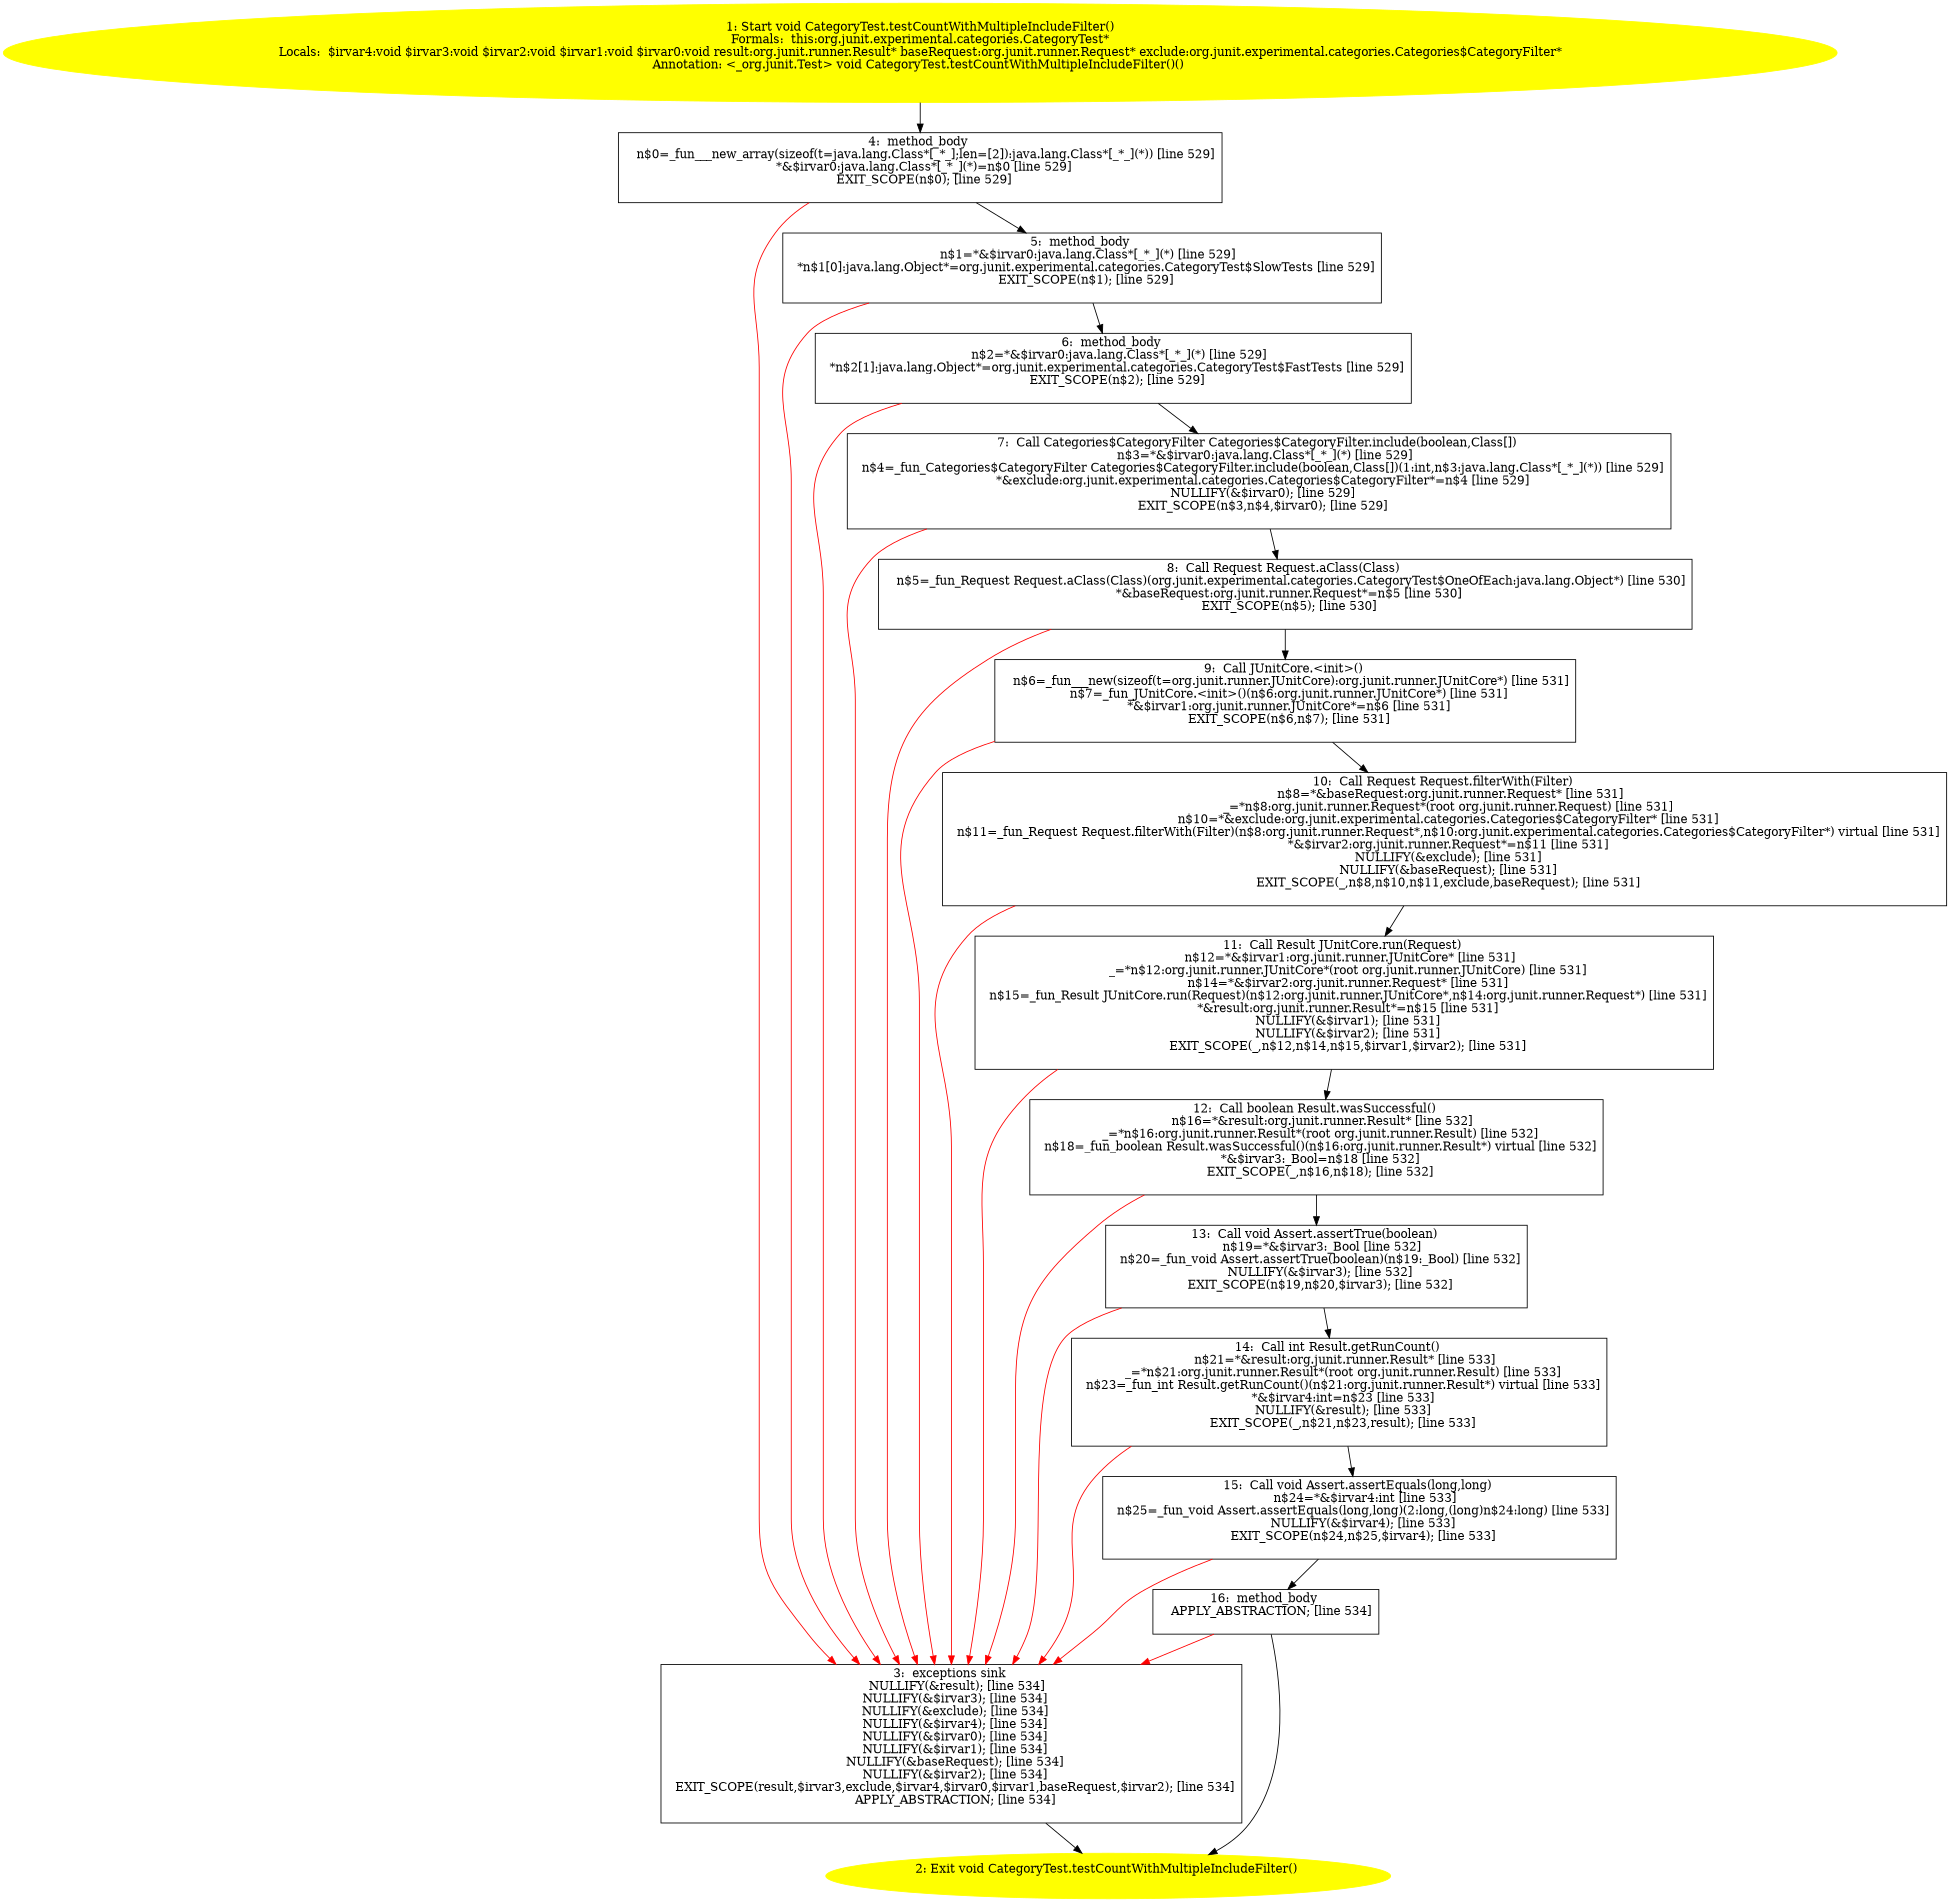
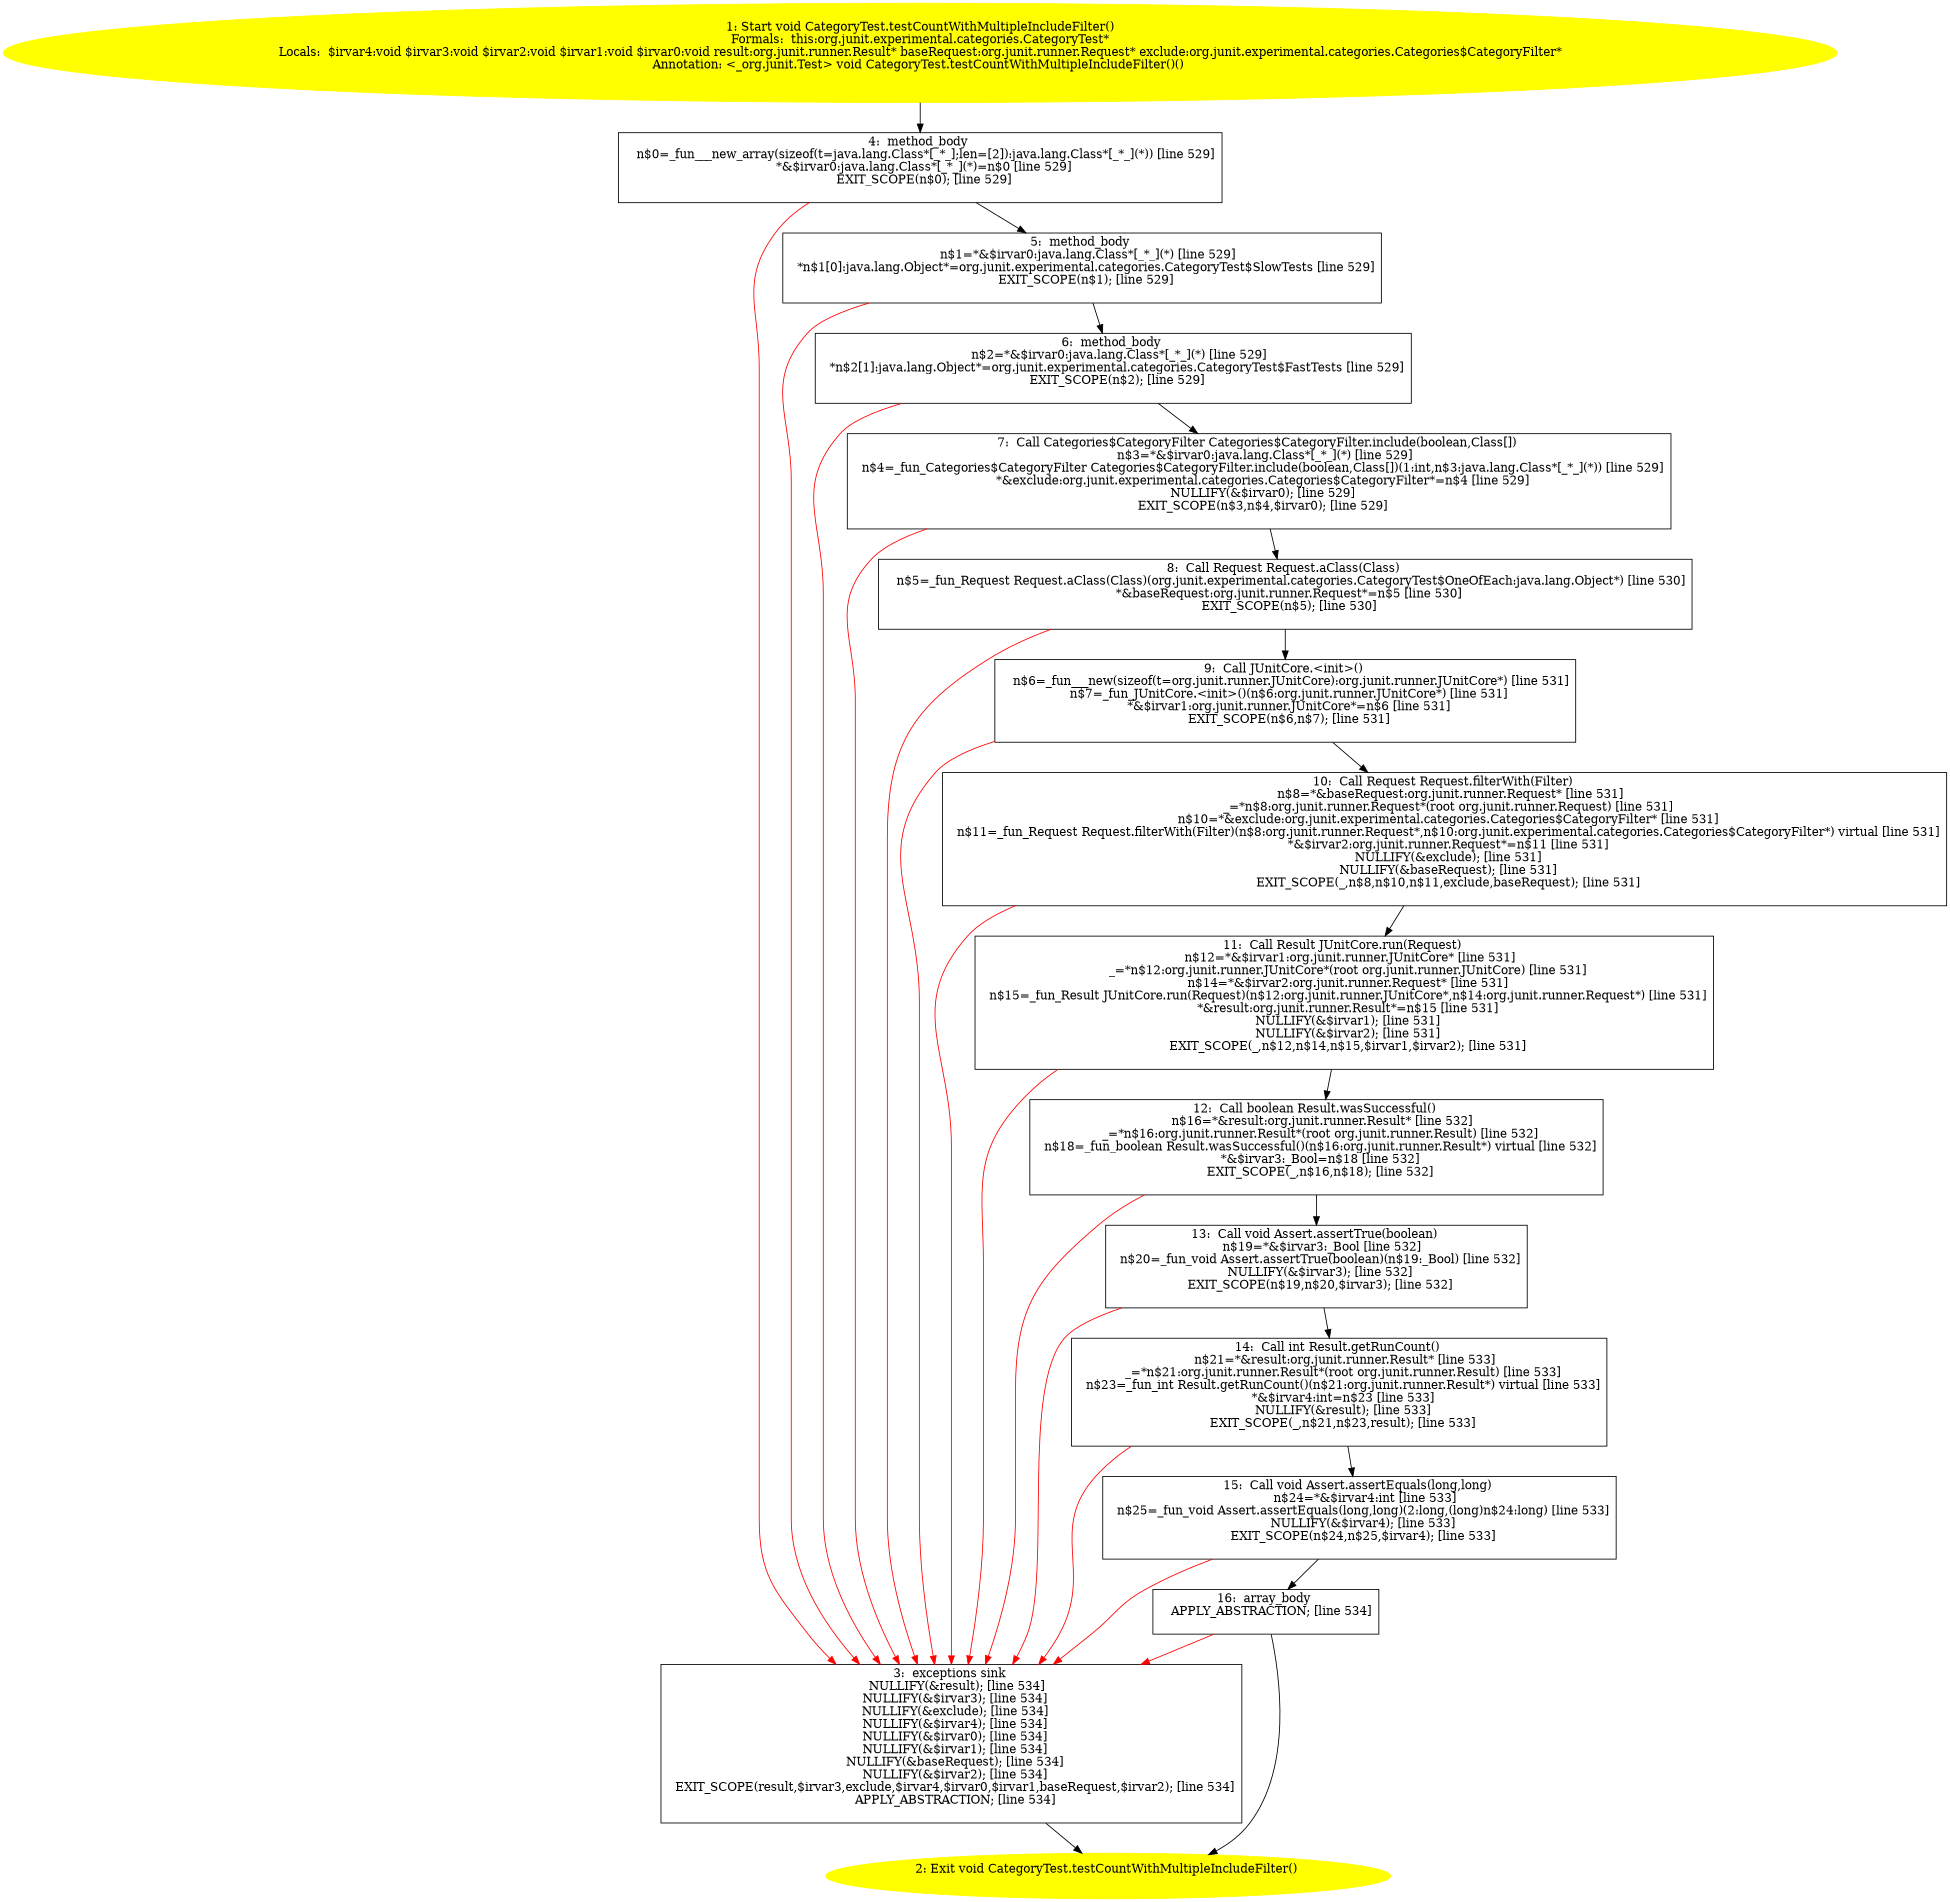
  digraph {
    node [shape=box]
    n1 [color=yellow label="1: Start void CategoryTest.testCountWithMultipleIncludeFilter()\nFormals:  this:org.junit.experimental.categories.CategoryTest*\nLocals:  $irvar4:void $irvar3:void $irvar2:void $irvar1:void $irvar0:void result:org.junit.runner.Result* baseRequest:org.junit.runner.Request* exclude:org.junit.experimental.categories.Categories$CategoryFilter*\nAnnotation: <_org.junit.Test> void CategoryTest.testCountWithMultipleIncludeFilter()() \n  " style=filled shape=""]
    n2 [label="4:  method_body \n   n$0=_fun___new_array(sizeof(t=java.lang.Class*[_*_];len=[2]):java.lang.Class*[_*_](*)) [line 529]\n  *&$irvar0:java.lang.Class*[_*_](*)=n$0 [line 529]\n  EXIT_SCOPE(n$0); [line 529]\n "]
    n3 [label="3:  exceptions sink \n   NULLIFY(&result); [line 534]\n  NULLIFY(&$irvar3); [line 534]\n  NULLIFY(&exclude); [line 534]\n  NULLIFY(&$irvar4); [line 534]\n  NULLIFY(&$irvar0); [line 534]\n  NULLIFY(&$irvar1); [line 534]\n  NULLIFY(&baseRequest); [line 534]\n  NULLIFY(&$irvar2); [line 534]\n  EXIT_SCOPE(result,$irvar3,exclude,$irvar4,$irvar0,$irvar1,baseRequest,$irvar2); [line 534]\n  APPLY_ABSTRACTION; [line 534]\n "]
    n4 [label="5:  method_body \n   n$1=*&$irvar0:java.lang.Class*[_*_](*) [line 529]\n  *n$1[0]:java.lang.Object*=org.junit.experimental.categories.CategoryTest$SlowTests [line 529]\n  EXIT_SCOPE(n$1); [line 529]\n "]
    n5 [color=yellow label="2: Exit void CategoryTest.testCountWithMultipleIncludeFilter() \n  " style=filled shape=""]
    n6 [label="6:  method_body \n   n$2=*&$irvar0:java.lang.Class*[_*_](*) [line 529]\n  *n$2[1]:java.lang.Object*=org.junit.experimental.categories.CategoryTest$FastTests [line 529]\n  EXIT_SCOPE(n$2); [line 529]\n "]
    n7 [label="7:  Call Categories$CategoryFilter Categories$CategoryFilter.include(boolean,Class[]) \n   n$3=*&$irvar0:java.lang.Class*[_*_](*) [line 529]\n  n$4=_fun_Categories$CategoryFilter Categories$CategoryFilter.include(boolean,Class[])(1:int,n$3:java.lang.Class*[_*_](*)) [line 529]\n  *&exclude:org.junit.experimental.categories.Categories$CategoryFilter*=n$4 [line 529]\n  NULLIFY(&$irvar0); [line 529]\n  EXIT_SCOPE(n$3,n$4,$irvar0); [line 529]\n "]
    n8 [label="8:  Call Request Request.aClass(Class) \n   n$5=_fun_Request Request.aClass(Class)(org.junit.experimental.categories.CategoryTest$OneOfEach:java.lang.Object*) [line 530]\n  *&baseRequest:org.junit.runner.Request*=n$5 [line 530]\n  EXIT_SCOPE(n$5); [line 530]\n "]
    n9 [label="9:  Call JUnitCore.<init>() \n   n$6=_fun___new(sizeof(t=org.junit.runner.JUnitCore):org.junit.runner.JUnitCore*) [line 531]\n  n$7=_fun_JUnitCore.<init>()(n$6:org.junit.runner.JUnitCore*) [line 531]\n  *&$irvar1:org.junit.runner.JUnitCore*=n$6 [line 531]\n  EXIT_SCOPE(n$6,n$7); [line 531]\n "]
    n10 [label="10:  Call Request Request.filterWith(Filter) \n   n$8=*&baseRequest:org.junit.runner.Request* [line 531]\n  _=*n$8:org.junit.runner.Request*(root org.junit.runner.Request) [line 531]\n  n$10=*&exclude:org.junit.experimental.categories.Categories$CategoryFilter* [line 531]\n  n$11=_fun_Request Request.filterWith(Filter)(n$8:org.junit.runner.Request*,n$10:org.junit.experimental.categories.Categories$CategoryFilter*) virtual [line 531]\n  *&$irvar2:org.junit.runner.Request*=n$11 [line 531]\n  NULLIFY(&exclude); [line 531]\n  NULLIFY(&baseRequest); [line 531]\n  EXIT_SCOPE(_,n$8,n$10,n$11,exclude,baseRequest); [line 531]\n "]
    n11 [label="11:  Call Result JUnitCore.run(Request) \n   n$12=*&$irvar1:org.junit.runner.JUnitCore* [line 531]\n  _=*n$12:org.junit.runner.JUnitCore*(root org.junit.runner.JUnitCore) [line 531]\n  n$14=*&$irvar2:org.junit.runner.Request* [line 531]\n  n$15=_fun_Result JUnitCore.run(Request)(n$12:org.junit.runner.JUnitCore*,n$14:org.junit.runner.Request*) [line 531]\n  *&result:org.junit.runner.Result*=n$15 [line 531]\n  NULLIFY(&$irvar1); [line 531]\n  NULLIFY(&$irvar2); [line 531]\n  EXIT_SCOPE(_,n$12,n$14,n$15,$irvar1,$irvar2); [line 531]\n "]
    n12 [label="12:  Call boolean Result.wasSuccessful() \n   n$16=*&result:org.junit.runner.Result* [line 532]\n  _=*n$16:org.junit.runner.Result*(root org.junit.runner.Result) [line 532]\n  n$18=_fun_boolean Result.wasSuccessful()(n$16:org.junit.runner.Result*) virtual [line 532]\n  *&$irvar3:_Bool=n$18 [line 532]\n  EXIT_SCOPE(_,n$16,n$18); [line 532]\n "]
    n13 [label="13:  Call void Assert.assertTrue(boolean) \n   n$19=*&$irvar3:_Bool [line 532]\n  n$20=_fun_void Assert.assertTrue(boolean)(n$19:_Bool) [line 532]\n  NULLIFY(&$irvar3); [line 532]\n  EXIT_SCOPE(n$19,n$20,$irvar3); [line 532]\n "]
    n14 [label="14:  Call int Result.getRunCount() \n   n$21=*&result:org.junit.runner.Result* [line 533]\n  _=*n$21:org.junit.runner.Result*(root org.junit.runner.Result) [line 533]\n  n$23=_fun_int Result.getRunCount()(n$21:org.junit.runner.Result*) virtual [line 533]\n  *&$irvar4:int=n$23 [line 533]\n  NULLIFY(&result); [line 533]\n  EXIT_SCOPE(_,n$21,n$23,result); [line 533]\n "]
    n15 [label="15:  Call void Assert.assertEquals(long,long) \n   n$24=*&$irvar4:int [line 533]\n  n$25=_fun_void Assert.assertEquals(long,long)(2:long,(long)n$24:long) [line 533]\n  NULLIFY(&$irvar4); [line 533]\n  EXIT_SCOPE(n$24,n$25,$irvar4); [line 533]\n "]
-   n16 [label="16:  method_body \n   APPLY_ABSTRACTION; [line 534]\n "]
+   n16 [label="16:  array_body \n   APPLY_ABSTRACTION; [line 534]\n "]
    n1 -> n2
    n2 -> n3 [color=red]
    n2 -> n4
    n3 -> n5
    n4 -> n3 [color=red]
    n4 -> n6
    n6 -> n3 [color=red]
    n6 -> n7
    n7 -> n3 [color=red]
    n7 -> n8
    n8 -> n3 [color=red]
    n8 -> n9
    n9 -> n3 [color=red]
    n9 -> n10
    n10 -> n3 [color=red]
    n10 -> n11
    n11 -> n3 [color=red]
    n11 -> n12
    n12 -> n3 [color=red]
    n12 -> n13
    n13 -> n3 [color=red]
    n13 -> n14
    n14 -> n3 [color=red]
    n14 -> n15
    n15 -> n3 [color=red]
    n15 -> n16
    n16 -> n3 [color=red]
    n16 -> n5
  }
